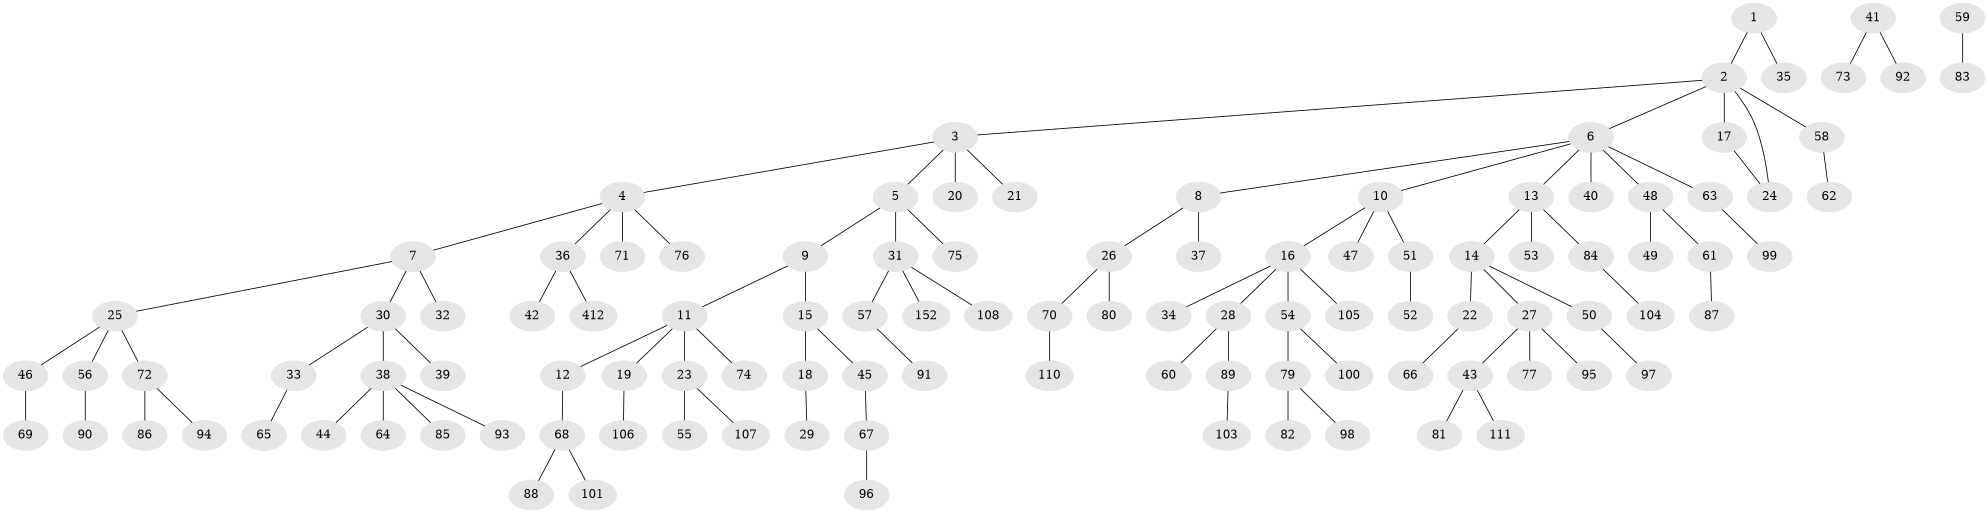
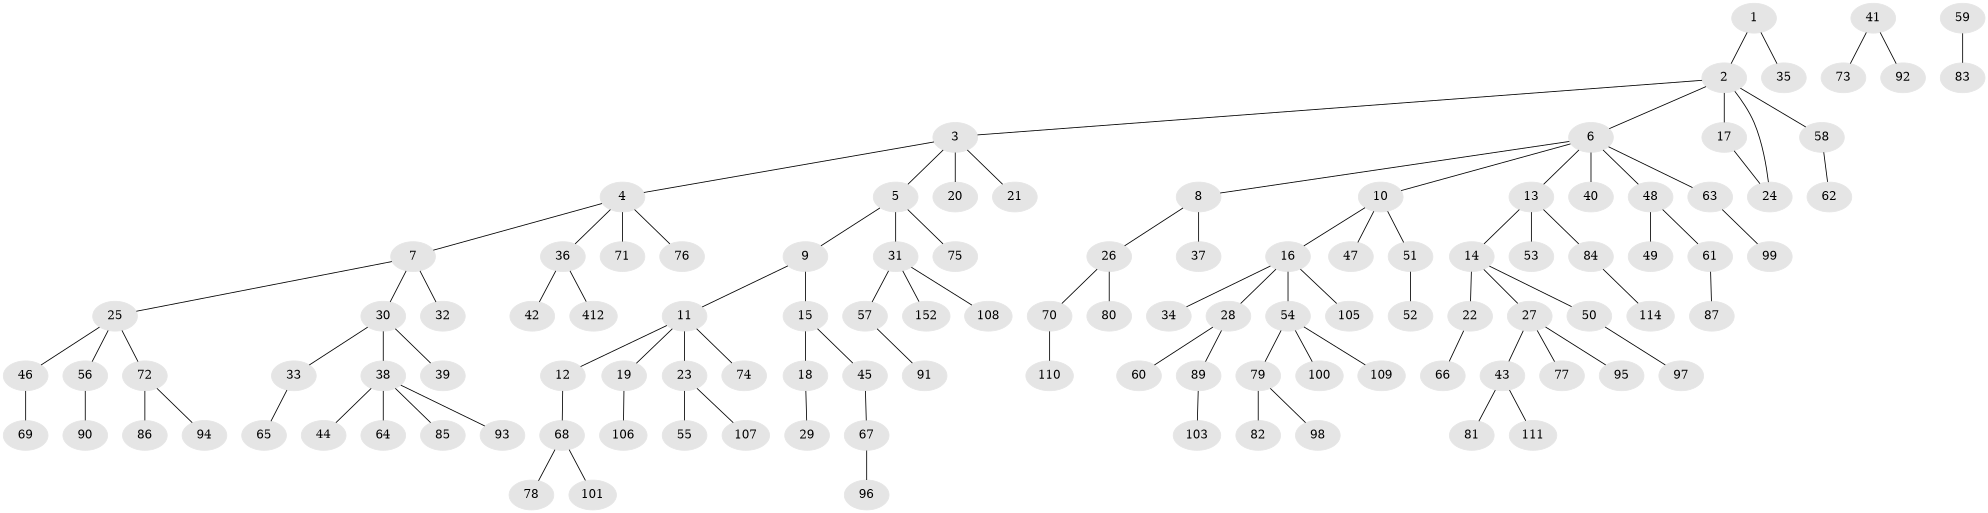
  graph {
    node [color=gray90 style=filled]
    1
    2
    35
    3
    6
    17
    58
    24
    4
    5
    20
    21
    8
    10
    13
    40
    48
    63
    41
    73
    92
    62
    7
    36
    71
    76
    9
    31
    75
    25
    30
    32
    42
    n34 [label=412]
    11
    15
    57
    n38 [label=152]
    108
    26
    37
    16
    47
    51
    14
    53
    84
    49
    61
    99
    46
    56
    72
    33
    38
    39
    70
    80
    12
    19
    23
    74
    18
    45
    34
    28
    54
    105
    52
    68
    106
    55
    107
-   78 [label=88]
+   78
    101
    22
    27
    50
-   104
+   104 [label=114]
    66
    43
    77
    95
    97
    29
    67
    60
    89
    79
    100
+   109
    69
    90
    86
    94
    110
    81
    111
    103
    65
    44
    64
    85
    93
    91
    59
    83
    96
    87
    82
    98
    1 -- 2
    1 -- 35
    2 -- 3
    2 -- 6
    2 -- 17
    2 -- 58
    2 -- 24
    3 -- 4
    3 -- 5
    3 -- 20
    3 -- 21
    6 -- 8
    6 -- 10
    6 -- 13
    6 -- 40
    6 -- 48
    6 -- 63
    17 -- 24
    58 -- 62
    4 -- 7
    4 -- 36
    4 -- 71
    4 -- 76
    5 -- 9
    5 -- 31
    5 -- 75
    8 -- 26
    8 -- 37
    10 -- 16
    10 -- 47
    10 -- 51
    13 -- 14
    13 -- 53
    13 -- 84
    48 -- 49
    48 -- 61
    63 -- 99
    41 -- 73
    41 -- 92
    7 -- 25
    7 -- 30
    7 -- 32
    36 -- 42
    36 -- n34
    9 -- 11
    9 -- 15
    31 -- 57
    31 -- n38
    31 -- 108
    25 -- 46
    25 -- 56
    25 -- 72
    30 -- 33
    30 -- 38
    30 -- 39
    11 -- 12
    11 -- 19
    11 -- 23
    11 -- 74
    15 -- 18
    15 -- 45
    57 -- 91
    26 -- 70
    26 -- 80
    16 -- 34
    16 -- 28
    16 -- 54
    16 -- 105
    51 -- 52
    14 -- 22
    14 -- 27
    14 -- 50
    84 -- 104
    61 -- 87
    46 -- 69
    56 -- 90
    72 -- 86
    72 -- 94
    33 -- 65
    38 -- 44
    38 -- 64
    38 -- 85
    38 -- 93
    70 -- 110
    12 -- 68
    19 -- 106
    23 -- 55
    23 -- 107
    18 -- 29
    45 -- 67
    28 -- 60
    28 -- 89
    54 -- 79
    54 -- 100
+   54 -- 109
    68 -- 78
    68 -- 101
    22 -- 66
    27 -- 43
    27 -- 77
    27 -- 95
    50 -- 97
    43 -- 81
    43 -- 111
    67 -- 96
    89 -- 103
    79 -- 82
    79 -- 98
    59 -- 83
  }
